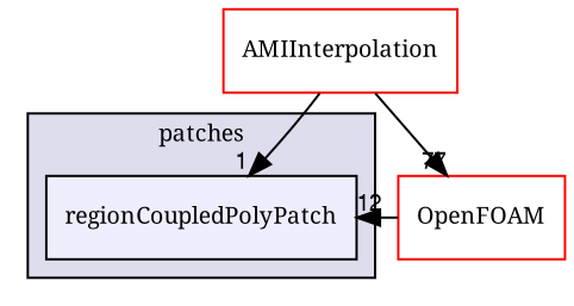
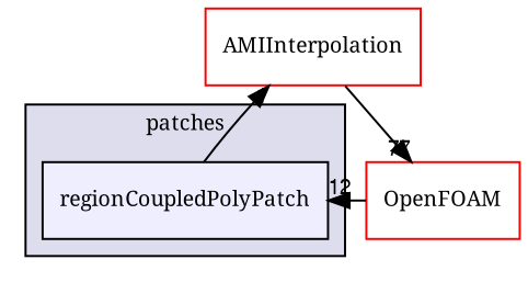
  digraph {
    compound=true
    fontname="Noto Serif"
    node [fontname="Noto Serif" fontsize=10 shape=box color=red]
    edge [fontname="Noto Serif" labeldistance=1.5 labelfontname=FreeSans labelfontsize=10]
    n1 [fillcolor="#eeeeff" label=regionCoupledPolyPatch pencolor=black style=filled color=""]
    n2 [label=AMIInterpolation]
    n3 [label=OpenFOAM]
    subgraph cluster_1 {
      bgcolor="#ddddee"
      fontsize=10
      label=patches
      pencolor=black
      n1
    }
-   n2 -> n1 [headlabel=1]
+   n1 -> n2 [headlabel=1]
    n2 -> n3 [headlabel=77]
    n3 -> n1 [headlabel=12]
  }
